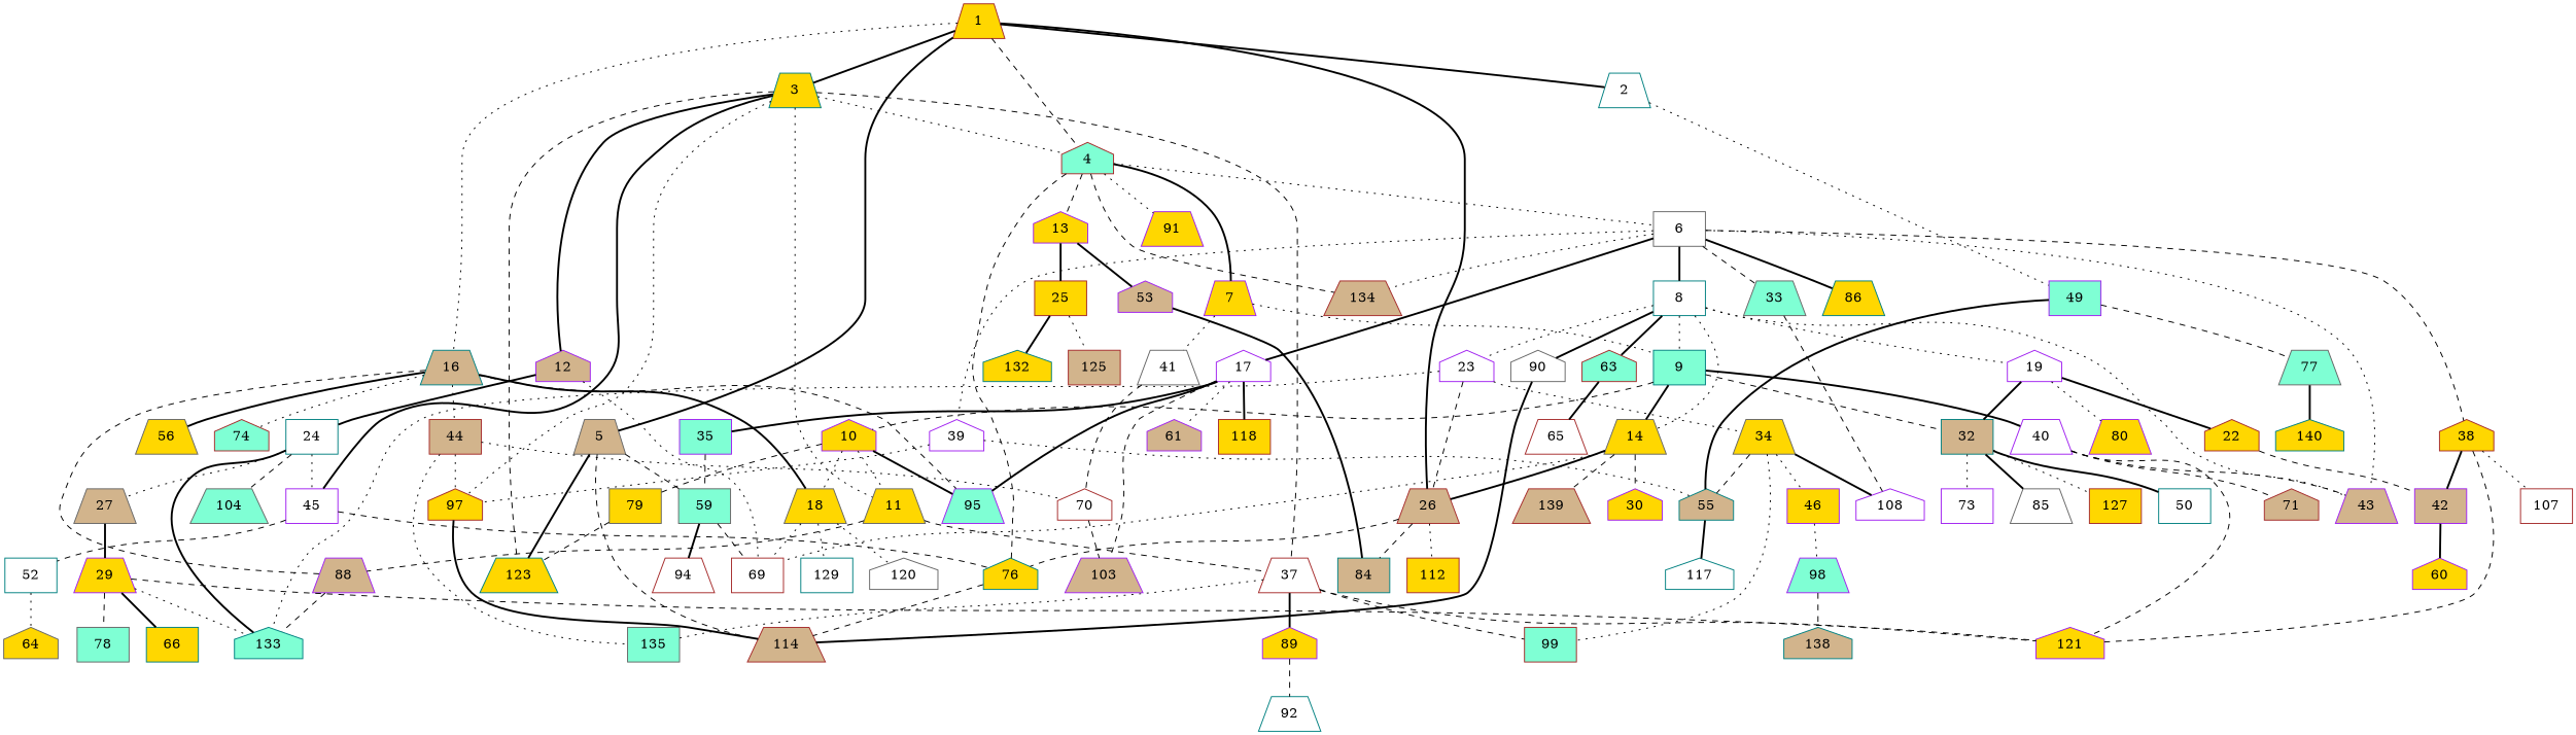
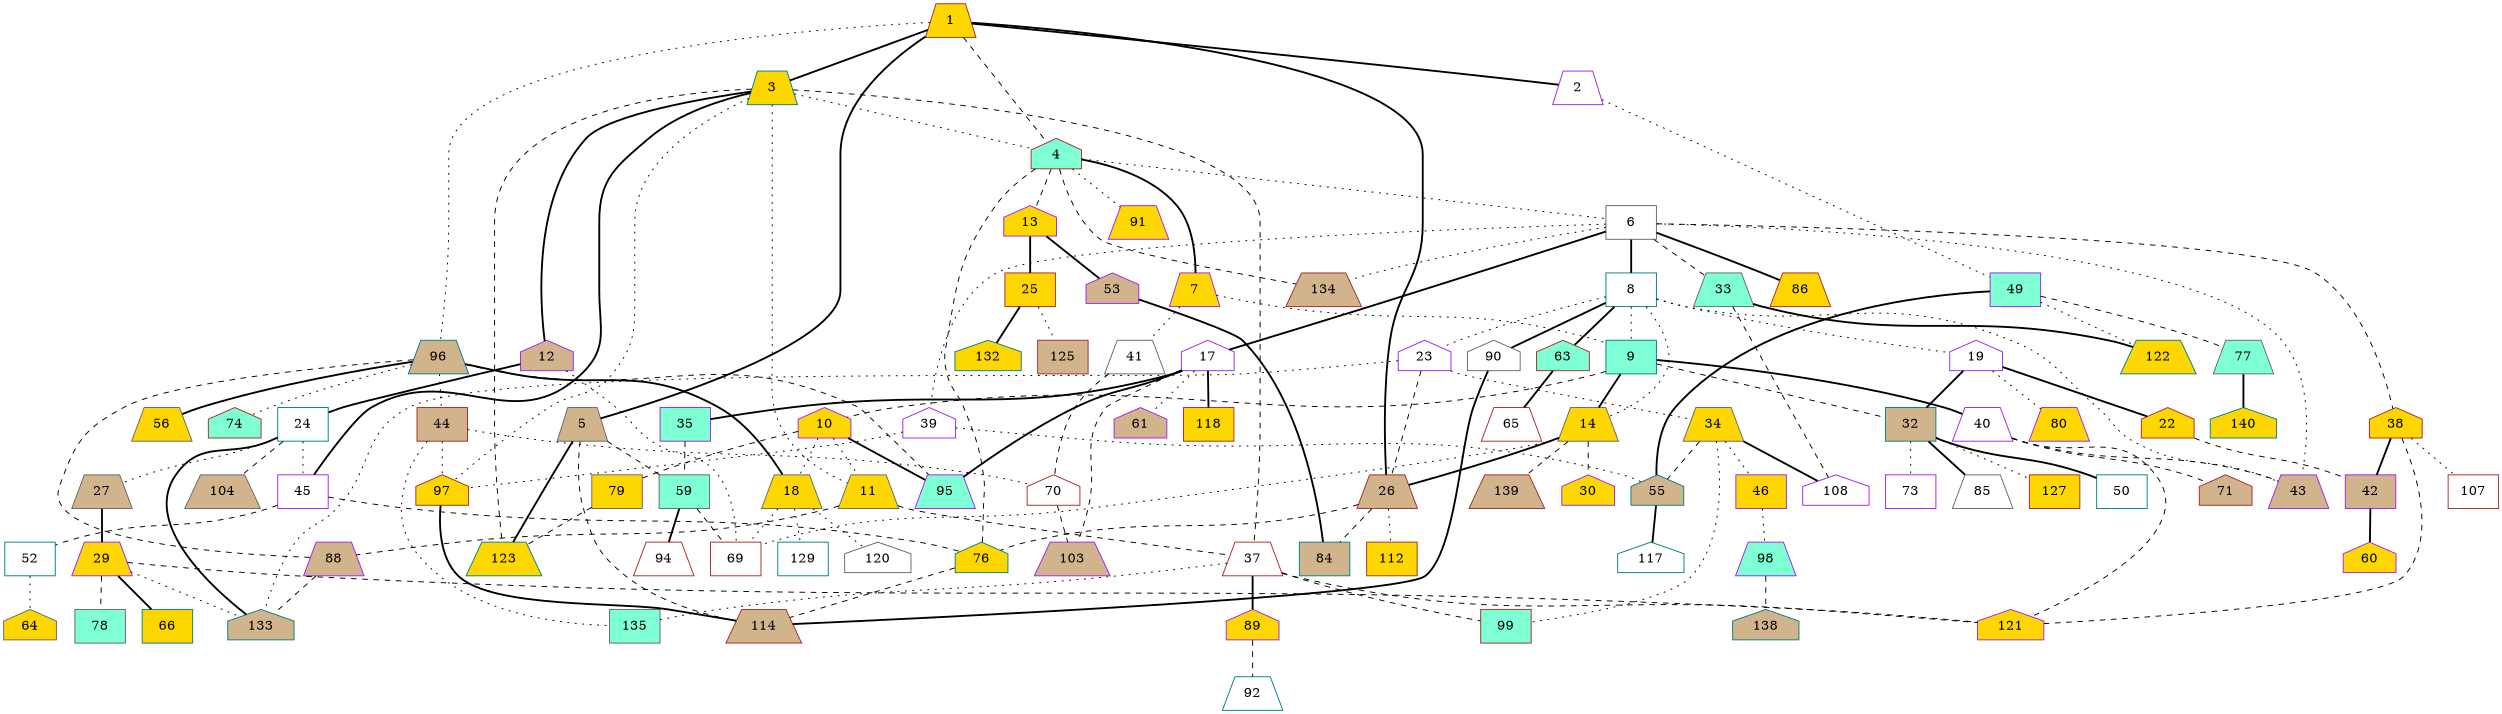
  graph {
    node [color=purple fillcolor=gold shape=trapezium style=filled]
    edge [style=dotted]
    1 [color=brown]
-   2 [color=teal fillcolor=white]
+   2 [fillcolor=white]
    3 [color=teal super="+20"]
    4 [color=brown fillcolor=aquamarine shape=house]
    5 [color=gray40 fillcolor=tan super="+130"]
-   16 [color=teal fillcolor=tan super="+21"]
+   16 [color=teal fillcolor=tan super="+21" label=96]
    26 [color=brown fillcolor=tan super="+96"]
    49 [fillcolor=aquamarine shape=box super="+110"]
    11 [color=gray40]
    12 [fillcolor=tan shape=house super="+137"]
    37 [color=brown fillcolor=white super="+100"]
    45 [fillcolor=white shape=box super="+93"]
    97 [color=brown shape=house]
    123 [color=teal super="+131"]
    6 [color=gray40 fillcolor=white shape=box super="+57"]
    7
    13 [shape=house super="+87"]
    76 [color=teal shape=house super="+82"]
    91 [super="+136"]
    134 [color=brown fillcolor=tan]
    59 [color=gray40 fillcolor=aquamarine shape=box super="+68"]
    114 [color=brown fillcolor=tan super="+115"]
    18 [color=gray40 super="+28"]
    95 [fillcolor=aquamarine]
    88 [fillcolor=tan super="+126"]
    44 [color=brown fillcolor=tan shape=box]
    56 [color=gray40]
    74 [color=brown fillcolor=aquamarine shape=house]
    84 [color=teal fillcolor=tan shape=box]
    112 [color=brown shape=box]
+   122 [color=teal]
    55 [color=teal fillcolor=tan shape=house]
    77 [color=gray40 fillcolor=aquamarine]
    24 [color=teal fillcolor=white shape=box super="+83"]
    69 [color=brown fillcolor=white shape=box super="+116"]
    121 [shape=house]
    99 [color=brown fillcolor=aquamarine shape=box super="+124"]
    89 [shape=house]
    135 [color=gray40 fillcolor=aquamarine shape=box]
    52 [color=teal fillcolor=white shape=box]
    8 [color=teal fillcolor=white shape=box super="+30"]
    17 [fillcolor=white shape=house super="+75"]
    33 [color=gray40 fillcolor=aquamarine super="+105"]
    38 [color=brown shape=house super="+51"]
    39 [fillcolor=white shape=house super="+67"]
    43 [fillcolor=tan super="+109"]
-   86 [color=teal]
+   86 [color=brown]
    9 [color=teal fillcolor=aquamarine shape=box super="+58"]
    41 [color=gray40 fillcolor=white super="+81"]
    25 [color=brown shape=box]
    53 [fillcolor=tan shape=house]
    94 [color=brown fillcolor=white]
    14 [color=gray40 super="+102"]
    19 [fillcolor=white shape=house]
    23 [fillcolor=white shape=house super="+54"]
    63 [color=brown fillcolor=aquamarine shape=house]
    90 [color=gray40 fillcolor=white shape=house]
    35 [fillcolor=aquamarine shape=box]
    61 [fillcolor=tan shape=house super="+111"]
    103 [fillcolor=tan]
    118 [color=brown shape=box]
    108 [fillcolor=white shape=house]
    42 [fillcolor=tan shape=box super="+48"]
    107 [color=brown fillcolor=white shape=box]
    10 [shape=house super="+15"]
    32 [color=teal fillcolor=tan shape=box super="+36"]
    40 [fillcolor=white super="+62"]
    70 [color=brown fillcolor=white shape=house]
    n69 [label=30 shape=house]
    139 [color=brown fillcolor=tan]
    22 [color=brown shape=house super="+47"]
    80
    34 [color=gray40 super="+106"]
-   133 [color=teal fillcolor=aquamarine shape=house]
+   133 [color=teal fillcolor=tan shape=house]
    65 [color=brown fillcolor=white]
    79 [color=gray40 shape=box]
    50 [color=teal fillcolor=white shape=box]
    73 [fillcolor=white shape=box]
    85 [color=gray40 fillcolor=white]
    127 [color=brown shape=box]
    71 [color=brown fillcolor=tan shape=house super="+128"]
    120 [color=gray40 fillcolor=white shape=house]
    129 [color=teal fillcolor=white shape=box]
    27 [color=gray40 fillcolor=tan]
-   104 [color=gray40 fillcolor=aquamarine]
+   104 [color=gray40 fillcolor=tan]
    125 [color=brown fillcolor=tan shape=box]
    132 [color=teal shape=house]
    60 [shape=house]
    46 [shape=box super="+113"]
    29 [super="+72"]
    66 [color=teal shape=box]
    78 [color=gray40 fillcolor=aquamarine shape=box]
    98 [fillcolor=aquamarine super="+119"]
    117 [color=teal fillcolor=white shape=house]
    92 [color=teal fillcolor=white super="+101"]
    64 [color=gray40 shape=house]
    138 [color=teal fillcolor=tan shape=house]
    140 [color=teal shape=house]
    1 -- 2 [style=bold]
    1 -- 3 [style=bold]
    1 -- 4 [style=dashed]
    1 -- 5 [style=bold]
    1 -- 16
    1 -- 26 [style=bold]
    2 -- 49
    3 -- 4
    3 -- 11
    3 -- 12 [style=bold]
    3 -- 37 [style=dashed weight=2]
    3 -- 45 [style=bold]
    3 -- 97
    3 -- 123 [style=dashed]
    4 -- 6
    4 -- 7 [style=bold]
    4 -- 13 [style=dashed]
    4 -- 76 [style=dashed]
    4 -- 91
    4 -- 134 [style=dashed]
    5 -- 123 [style=bold]
    5 -- 59 [style=dashed]
    5 -- 114 [style=dashed]
    16 -- 18 [style=bold]
    16 -- 95 [style=dashed]
    16 -- 88 [style=dashed]
    16 -- 44
    16 -- 56 [style=bold]
    16 -- 74
    26 -- 76 [style=dashed]
    26 -- 84 [style=dashed]
    26 -- 112
+   49 -- 122
    49 -- 55 [style=bold]
    49 -- 77 [style=dashed]
    11 -- 37 [style=dashed]
    11 -- 88 [style=dashed]
    12 -- 24 [style=bold]
    12 -- 69
    37 -- 121 [style=dashed]
    37 -- 99 [style=dashed]
    37 -- 89 [style=bold]
    37 -- 135
    45 -- 76 [style=dashed]
    45 -- 52 [style=dashed]
    97 -- 114 [style=bold]
    6 -- 134
    6 -- 8 [style=bold]
    6 -- 17 [style=bold]
    6 -- 33 [style=dashed]
    6 -- 38 [style=dashed]
    6 -- 39
    6 -- 43
    6 -- 86 [style=bold]
    7 -- 9
    7 -- 41
    13 -- 25 [style=bold]
    13 -- 53 [style=bold]
    76 -- 114 [style=dashed]
    59 -- 69 [style=dashed]
    59 -- 94 [style=bold]
    18 -- 69
    18 -- 120
    18 -- 129
    88 -- 133 [style=dashed]
    44 -- 97
    44 -- 135
    44 -- 70
    55 -- 117 [style=bold]
    77 -- 140 [style=bold]
    24 -- 45
    24 -- 133 [style=bold]
    24 -- 27
    24 -- 104 [style=dashed]
    89 -- 92 [style=dashed]
    52 -- 64
    8 -- 43
    8 -- 9
    8 -- 14
    8 -- 19
    8 -- 23
    8 -- 63 [style=bold]
    8 -- 90 [style=bold]
    17 -- 95 [style=bold]
    17 -- 35 [style=bold]
    17 -- 61
    17 -- 103 [style=dashed]
    17 -- 118 [style=bold]
+   33 -- 122 [style=bold]
    33 -- 108 [style=dashed]
    38 -- 121 [style=dashed]
    38 -- 42 [style=bold]
    38 -- 107
    39 -- 97
    39 -- 55
    9 -- 14 [style=bold]
    9 -- 10 [style=dashed]
    9 -- 32 [style=dashed]
    9 -- 40 [style=bold]
    41 -- 70 [style=dashed]
    25 -- 125
    25 -- 132 [style=bold]
    53 -- 84 [style=bold]
    14 -- 26 [style=bold]
    14 -- 69
    14 -- n69 [style=dashed]
    14 -- 139 [style=dashed]
    19 -- 32 [style=bold]
    19 -- 22 [style=bold]
    19 -- 80
    23 -- 26 [style=dashed]
    23 -- 34
    23 -- 133
    63 -- 65 [style=bold]
    90 -- 114 [style=bold]
    35 -- 59 [style=dashed]
    42 -- 60 [style=bold]
    10 -- 11
    10 -- 18
    10 -- 95 [style=bold]
    10 -- 79 [style=dashed]
    32 -- 50 [style=bold]
    32 -- 73
    32 -- 85 [style=bold]
    32 -- 127
    40 -- 121 [style=dashed]
    40 -- 43 [style=dashed weight=2]
    40 -- 71 [style=dashed]
    70 -- 103 [style=dashed]
    22 -- 42 [style=dashed]
    34 -- 55 [style=dashed]
    34 -- 99
    34 -- 108 [style=bold]
    34 -- 46
    79 -- 123 [style=dashed]
    27 -- 29 [style=bold]
    46 -- 98
    29 -- 121 [style=dashed]
    29 -- 133
    29 -- 66 [style=bold]
    29 -- 78 [style=dashed]
    98 -- 138 [style=dashed]
  }
